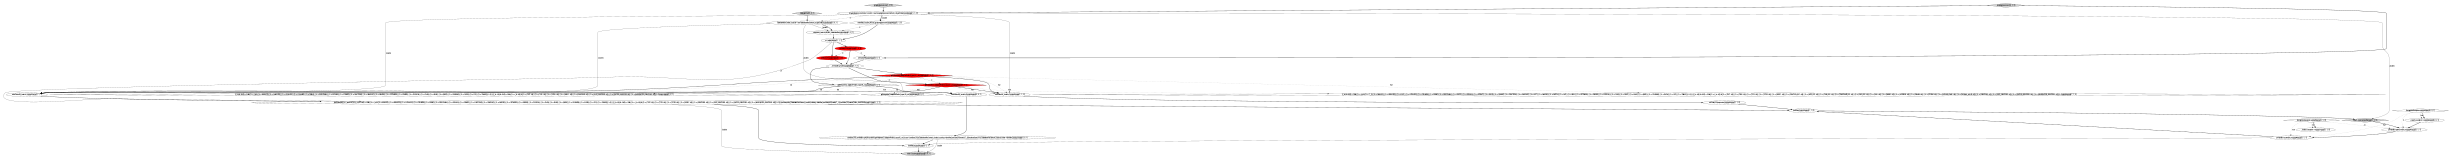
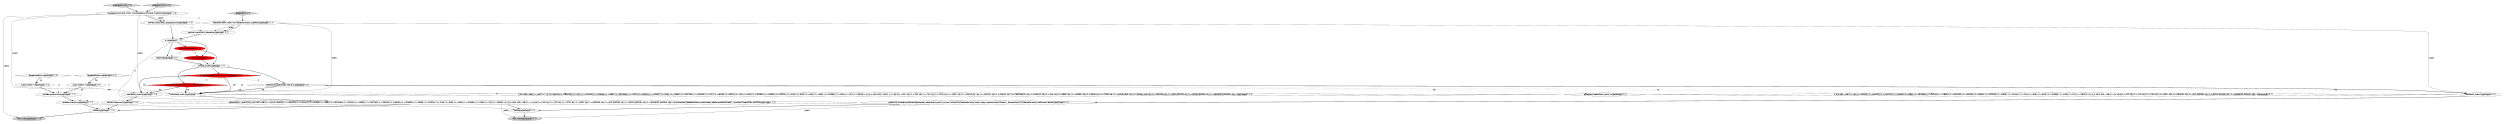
  digraph {
    fontname="Roboto Condensed"
    node [fillcolor=white fontname="Roboto Condensed" shape=ellipse style=filled]
    edge [fontname="Roboto Condensed" style=bold]
    n1 [label="{exitRule()}@@@55@@@['1', '1', '0']"]
-   n2 [fillcolor=lightgray label="return _localctx@@@58@@@['1', '1', '0']" shape=diamond]
+   n2 [fillcolor=lightgray label="return _localctx@@@58@@@['1', '1', '0']"]
    n3 [label="{setState(699)_la = _input.LA(1)if ((((_la) & ~0x3f) == 0 && ((1L << _la) & ((1L << ANALYZE) | (1L << ANALYZED) | (1L << CATALOGS) | (1L << COLUMNS) | (1L << DEBUG) | (1L << EXECUTABLE) | (1L << EXPLAIN) | (1L << FORMAT) | (1L << FUNCTIONS) | (1L << GRAPHVIZ) | (1L << MAPPED) | (1L << OPTIMIZED) | (1L << PARSED) | (1L << PHYSICAL) | (1L << PLAN) | (1L << RLIKE) | (1L << QUERY) | (1L << SCHEMAS) | (1L << SHOW) | (1L << SYS) | (1L << TABLES))) != 0) || ((((_la - 64)) & ~0x3f) == 0 && ((1L << (_la - 64)) & ((1L << (TEXT - 64)) | (1L << (TYPE - 64)) | (1L << (TYPES - 64)) | (1L << (VERIFY - 64)) | (1L << (IDENTIFIER - 64)) | (1L << (DIGIT_IDENTIFIER - 64)) | (1L << (QUOTED_IDENTIFIER - 64)) | (1L << (BACKQUOTED_IDENTIFIER - 64)))) != 0)) {{setState(696)((TableIdentifierContext)_localctx).catalog = identifier()setState(697)match(T__3)}}setState(701)match(TABLE_IDENTIFIER)}@@@11@@@['1', '1', '1']"]
    n4 [fillcolor=lightgray label="return _localctx@@@53@@@['0', '0', '1']"]
    n5 [label="{exitRule()}@@@50@@@['0', '0', '1']"]
    n6 [label="{setState(315)expression()}@@@43@@@['1', '1', '0']"]
    n7 [label="{setState(705)_errHandler.sync(this)switch (getInterpreter().adaptivePredict(_input,95,_ctx)) {case 1:{setState(702)((TableIdentifierContext)_localctx).catalog = identifier()setState(703)match(T__3)}breaksetState(707)((TableIdentifierContext)_localctx).name = identifier()}@@@27@@@['0', '0', '1']"]
    n8 [label="getInterpreter().adaptivePredict(_input,96,_ctx)@@@9@@@['0', '0', '1']" shape=diamond]
    n9 [label="enterOuterAlt(_localctx,1)@@@10@@@['1', '1', '1']"]
    n10 [label="(((_la) & ~0x3f) == 0 && ((1L << _la) & ((1L << ANALYZE) | (1L << ANALYZED) | (1L << CATALOGS) | (1L << COLUMNS) | (1L << DEBUG) | (1L << EXECUTABLE) | (1L << EXPLAIN) | (1L << FORMAT) | (1L << FUNCTIONS) | (1L << GRAPHVIZ) | (1L << MAPPED) | (1L << OPTIMIZED) | (1L << PARSED) | (1L << PHYSICAL) | (1L << PLAN) | (1L << RLIKE) | (1L << QUERY) | (1L << SCHEMAS) | (1L << SHOW) | (1L << SYS) | (1L << TABLES))) != 0) || ((((_la - 64)) & ~0x3f) == 0 && ((1L << (_la - 64)) & ((1L << (TEXT - 64)) | (1L << (TYPE - 64)) | (1L << (TYPES - 64)) | (1L << (VERIFY - 64)) | (1L << (IDENTIFIER - 64)) | (1L << (DIGIT_IDENTIFIER - 64)) | (1L << (QUOTED_IDENTIFIER - 64)) | (1L << (BACKQUOTED_IDENTIFIER - 64)))) != 0)@@@14@@@['0', '0', '1']" shape=diamond]
    n11 [label="enterOuterAlt(_localctx,2)@@@26@@@['0', '0', '1']"]
    n12 [label="getInterpreter().adaptivePredict(_input,95,_ctx)@@@30@@@['0', '0', '1']" shape=diamond]
    n13 [label="setState(708)@@@7@@@['0', '0', '1']"]
    n14 [label="_errHandler.sync(this)@@@8@@@['1', '1', '1']"]
    n15 [fillcolor=red label="getInterpreter().adaptivePredict(_input,41,_ctx)@@@9@@@['1', '0', '0']" shape=diamond]
    n16 [fillcolor=red label="getInterpreter().adaptivePredict(_input,37,_ctx)@@@9@@@['0', '1', '0']" shape=diamond]
    n17 [label="_errHandler.reportError(this,re)@@@47@@@['1', '1', '1']"]
    n18 [label="_errHandler.recover(this,re)@@@48@@@['1', '1', '1']"]
    n19 [label="RecognitionException re@@@50@@@['1', '1', '0']" shape=diamond]
    n20 [label="_localctx.exception = re@@@51@@@['1', '1', '0']"]
    n21 [label="(((_la) & ~0x3f) == 0 && ((1L << _la) & ((1L << T__0) | (1L << ANALYZE) | (1L << ANALYZED) | (1L << CAST) | (1L << CATALOGS) | (1L << COLUMNS) | (1L << DEBUG) | (1L << EXECUTABLE) | (1L << EXISTS) | (1L << EXPLAIN) | (1L << EXTRACT) | (1L << FALSE) | (1L << FORMAT) | (1L << FUNCTIONS) | (1L << GRAPHVIZ) | (1L << LEFT) | (1L << MAPPED) | (1L << MATCH) | (1L << NOT) | (1L << NULL) | (1L << OPTIMIZED) | (1L << PARSED) | (1L << PHYSICAL) | (1L << PLAN) | (1L << RIGHT) | (1L << RLIKE) | (1L << QUERY) | (1L << SCHEMAS) | (1L << SHOW) | (1L << SYS) | (1L << TABLES))) != 0) || ((((_la - 64)) & ~0x3f) == 0 && ((1L << (_la - 64)) & ((1L << (TEXT - 64)) | (1L << (TRUE - 64)) | (1L << (TYPE - 64)) | (1L << (TYPES - 64)) | (1L << (VERIFY - 64)) | (1L << (FUNCTION_ESC - 64)) | (1L << (DATE_ESC - 64)) | (1L << (TIME_ESC - 64)) | (1L << (TIMESTAMP_ESC - 64)) | (1L << (GUID_ESC - 64)) | (1L << (PLUS - 64)) | (1L << (MINUS - 64)) | (1L << (ASTERISK - 64)) | (1L << (PARAM - 64)) | (1L << (STRING - 64)) | (1L << (INTEGER_VALUE - 64)) | (1L << (DECIMAL_VALUE - 64)) | (1L << (IDENTIFIER - 64)) | (1L << (DIGIT_IDENTIFIER - 64)) | (1L << (QUOTED_IDENTIFIER - 64)) | (1L << (BACKQUOTED_IDENTIFIER - 64)))) != 0)@@@16@@@['1', '1', '0']" shape=diamond]
    n22 [label="enterOuterAlt(_localctx,2)@@@42@@@['1', '1', '0']"]
    n23 [label="TableIdentifierContext _localctx = new TableIdentifierContext(_ctx,getState())@@@3@@@['0', '0', '1']"]
    n24 [label="enterRule(_localctx,84,RULE_tableIdentifier)@@@4@@@['0', '0', '1']"]
    n25 [label="int _la@@@5@@@['1', '1', '1']"]
    n26 [label="enterRule(_localctx,24,RULE_groupingExpressions)@@@4@@@['1', '1', '0']"]
    n27 [fillcolor=red label="setState(323)@@@7@@@['1', '0', '0']"]
    n28 [fillcolor=red label="setState(316)@@@7@@@['0', '1', '0']"]
    n29 [fillcolor=lightgray label="tableIdentifier['0', '0', '1']" shape=diamond]
    n30 [label="_localctx.exception = re@@@46@@@['0', '0', '1']"]
    n31 [label="GroupingExpressionsContext _localctx = new GroupingExpressionsContext(_ctx,getState())@@@3@@@['1', '1', '0']"]
    n32 [fillcolor=lightgray label="groupingExpressions['0', '1', '0']" shape=diamond]
    n33 [fillcolor=lightgray label="groupingExpressions['1', '0', '0']" shape=diamond]
    n34 [label="RecognitionException re@@@45@@@['0', '0', '1']" shape=diamond]
    n1 -> n2
    n3 -> n1
    n3 -> n4 [label=_localctx style=solid]
    n3 -> n5
    n5 -> n4
    n6 -> n1
    n7 -> n4 [label=_localctx style=solid]
    n7 -> n5
    n8 -> n9
    n8 -> n9 [label=true style=dotted]
    n8 -> n10 [label=true style=dotted]
    n8 -> n11 [label=true style=dotted]
    n8 -> n11
    n8 -> n12 [label=true style=dotted]
    n9 -> n3
    n11 -> n7
    n13 -> n14
    n14 -> n8
    n14 -> n15
    n14 -> n16
    n15 -> n8 [label=0 style=dashed]
    n15 -> n9
    n15 -> n9 [label=true style=dotted]
    n15 -> n16 [label=0 style=dashed]
    n15 -> n21 [label=true style=dotted]
    n15 -> n22
    n15 -> n22 [label=true style=dotted]
    n16 -> n9 [label=true style=dotted]
    n16 -> n9
    n16 -> n21 [label=true style=dotted]
    n16 -> n22
    n16 -> n22 [label=true style=dotted]
    n17 -> n18
    n18 -> n1
    n18 -> n5 [style=solid]
    n19 -> n17 [label=_la style=dotted]
    n19 -> n18 [label=true style=dotted]
    n19 -> n20 [label=true style=dotted]
    n19 -> n20
-   n2 -> n17
+   n20 -> n17
    n22 -> n6
    n23 -> n9 [label=_localctx style=solid]
    n23 -> n11 [label=_localctx style=solid]
    n23 -> n24 [label=_localctx style=solid]
    n23 -> n24
    n24 -> n25
    n25 -> n3 [label=_la style=solid]
-   n32 -> n13
+   n25 -> n13
    n25 -> n27
    n25 -> n28
    n26 -> n24 [label=0 style=dashed]
    n26 -> n25
    n27 -> n13 [label=0 style=dashed]
    n27 -> n14
    n27 -> n28 [label=0 style=dashed]
    n28 -> n14
    n29 -> n23
    n30 -> n17
    n31 -> n2 [label=_localctx style=solid]
    n31 -> n9 [label=_localctx style=solid]
    n31 -> n22 [label=_localctx style=solid]
    n31 -> n23 [label=0 style=dashed]
    n31 -> n26 [label=_localctx style=solid]
    n31 -> n26
    n32 -> n31
    n33 -> n31
    n34 -> n17 [label=0 style=dotted]
    n34 -> n18 [label=true style=dotted]
    n34 -> n30 [label=true style=dotted]
    n34 -> n30
  }
